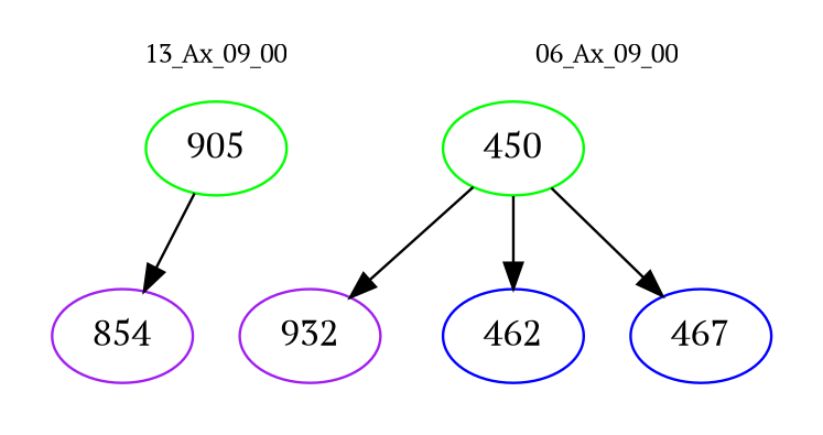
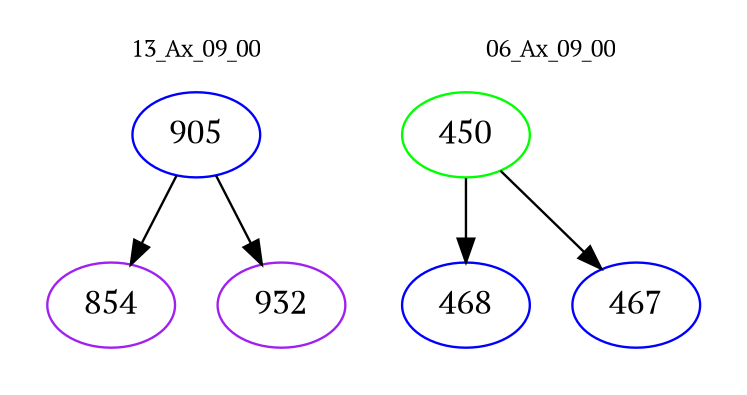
  digraph {
    fontname="PT Serif"
    node [color=green fontname="PT Serif"]
    edge [color=black fontname="PT Serif"]
-   n1 [label=905]
+   n1 [color=blue label=905]
    n2 [color=purple label=932]
    n3 [color=purple label=854]
    n4 [label=450]
-   n5 [color=blue label=462]
+   n5 [color=blue label=468]
    n6 [color=blue label=467]
    subgraph cluster_1 {
      color=white
      fontsize=10
      label="13_Ax_09_00"
      n1
      n2
      n3
    }
    subgraph cluster_2 {
      color=white
      fontsize=10
      label="06_Ax_09_00"
      n4
      n5
      n6
    }
-   n4 -> n2
+   n1 -> n2
    n1 -> n3
    n4 -> n5
    n4 -> n6
  }
